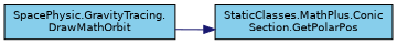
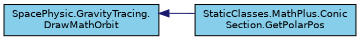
  digraph {
    rankdir=LR
    node [color=black fillcolor=skyblue fontname=Helvetica fontsize=10 shape=record style=filled]
    n1 [fontcolor=black height=0.2 label="SpacePhysic.GravityTracing.\lDrawMathOrbit" width=0.4]
    n2 [height=0.2 label="StaticClasses.MathPlus.Conic\lSection.GetPolarPos" width=0.4]
-   n1 -> n2 [color=midnightblue fontname=Helvetica fontsize=10 labelfontname=Helvetica labelfontsize=10 style=solid]
+   n2 -> n1 [color=midnightblue fontname=Helvetica fontsize=10 labelfontname=Helvetica labelfontsize=10 style=solid]
  }
